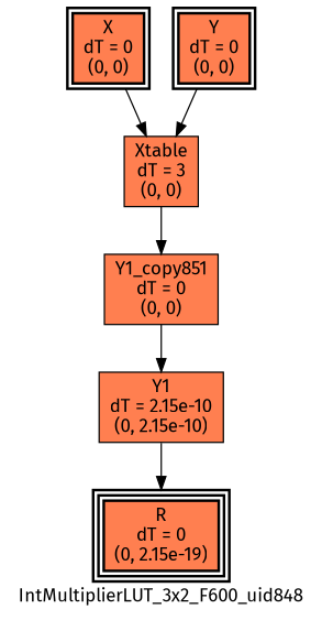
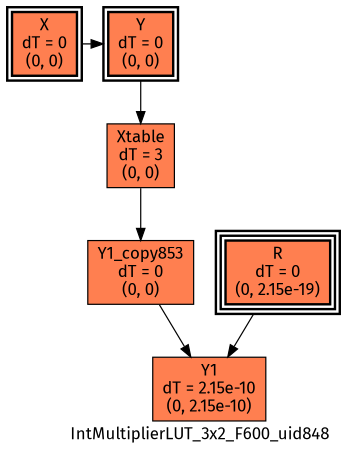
  digraph {
    fontname="Fira Sans"
    label=IntMultiplierLUT_3x2_F600_uid848
    labeljust=right
    labelloc=bottom
    nodesep=0.25
    ranksep=0.5
    node [color=black fillcolor=coral fontname="Fira Sans" peripheries=1 shape=box style="bold, filled"]
    edge [arrowhead=normal arrowsize=1.0 arrowtail=normal color=black dir=forward fontname="Fira Sans"]
    n1 [label="X\ndT = 0\n(0, 0)" peripheries=2]
    n2 [label="Y\ndT = 0\n(0, 0)" peripheries=2]
    n3 [label="R\ndT = 0\n(0, 2.15e-19)" peripheries=3]
    n4 [label="Xtable\ndT = 3\n(0, 0)" style=filled]
-   n5 [label="Y1_copy851\ndT = 0\n(0, 0)" style=filled]
+   n5 [label="Y1_copy853\ndT = 0\n(0, 0)" style=filled]
    n6 [label="Y1\ndT = 2.15e-10\n(0, 2.15e-10)" style=filled]
    subgraph sub_1 {
      rank=same
      n1
      n2
    }
    subgraph sub_2 {
      rank=same
      n3
    }
-   n1 -> n4
+   n1 -> n2
    n2 -> n4
    n4 -> n5
    n5 -> n6
-   n6 -> n3
+   n3 -> n6
  }
